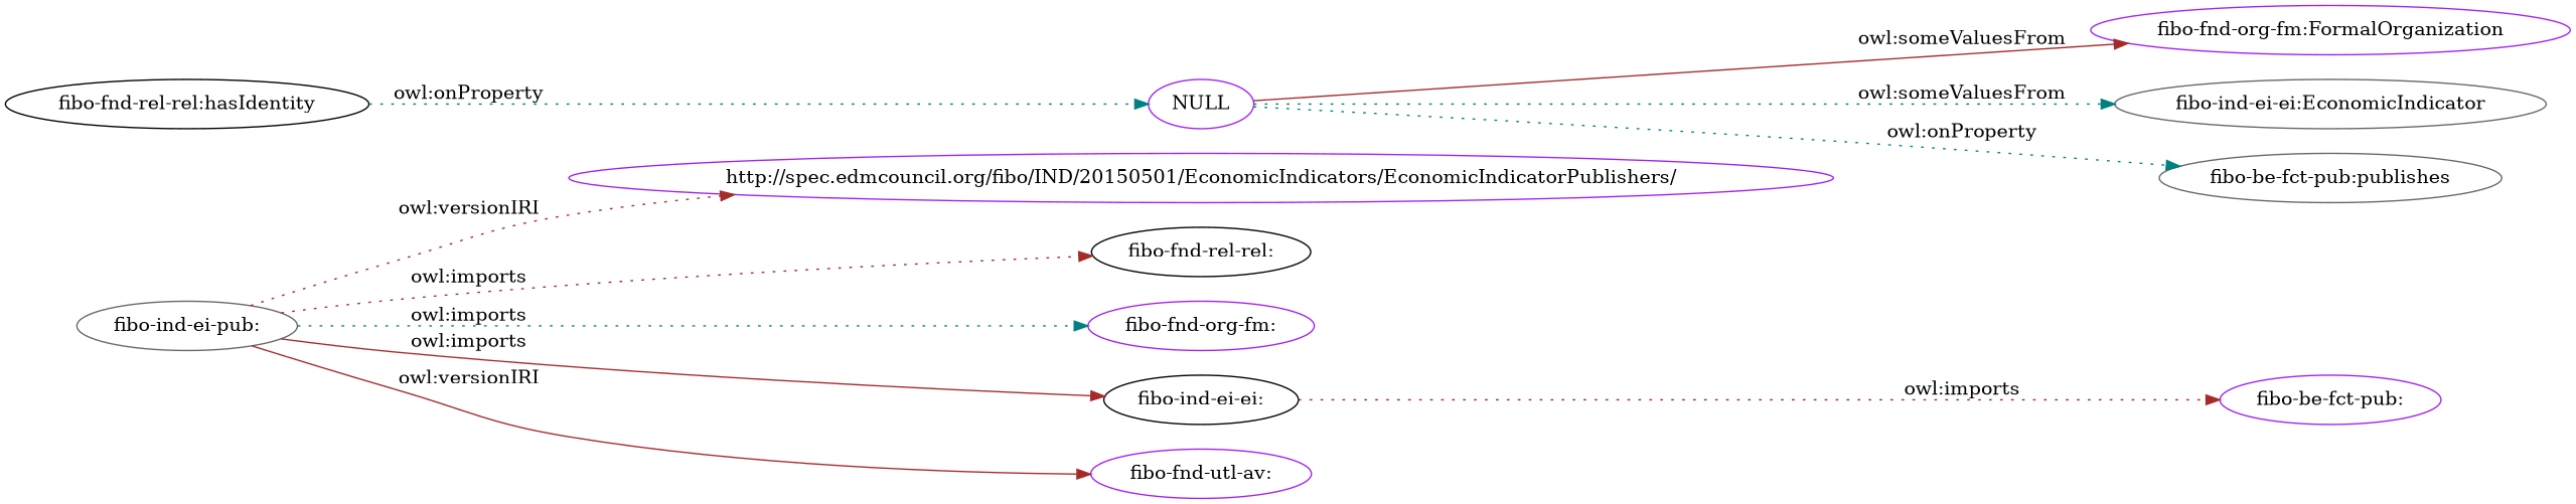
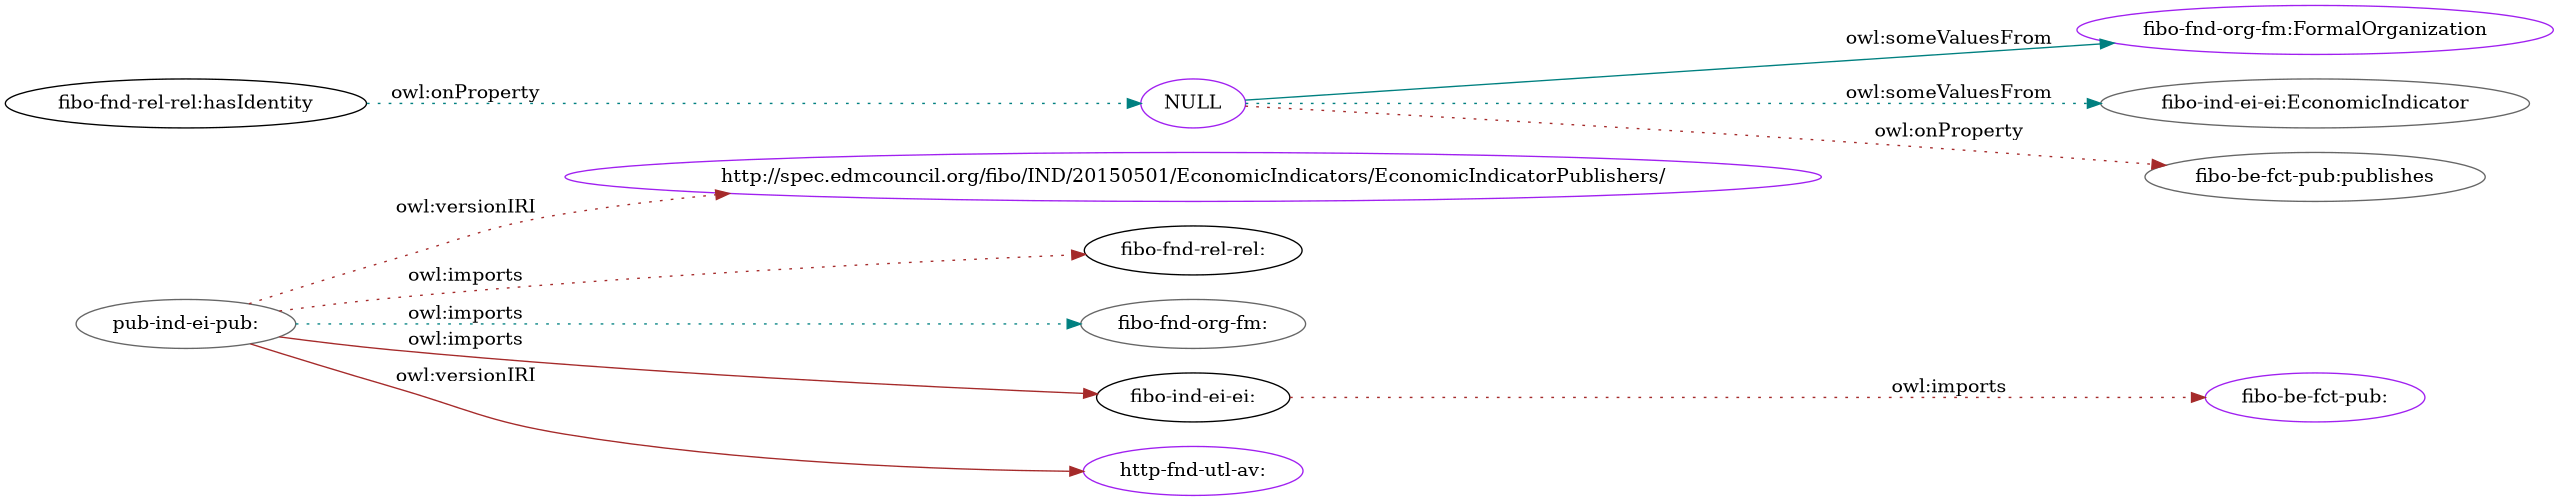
  digraph {
    rankdir=LR
    node [color=purple]
    edge [color=brown style=dotted]
-   "fibo-ind-ei-pub:" [color=gray40]
+   "fibo-ind-ei-pub:" [color=gray40 label="pub-ind-ei-pub:"]
    "http://spec.edmcouncil.org/fibo/IND/20150501/EconomicIndicators/EconomicIndicatorPublishers/"
    "fibo-fnd-rel-rel:" [color=black]
-   "fibo-fnd-org-fm:"
+   "fibo-fnd-org-fm:" [color=gray40]
    "fibo-ind-ei-ei:" [color=black]
-   "fibo-fnd-utl-av:"
+   "fibo-fnd-utl-av:" [label="http-fnd-utl-av:"]
    "fibo-be-fct-pub:"
    NULL
    "fibo-fnd-org-fm:FormalOrganization"
    "fibo-ind-ei-ei:EconomicIndicator" [color=gray40]
    "fibo-be-fct-pub:publishes" [color=gray40]
    "fibo-fnd-rel-rel:hasIdentity" [color=black]
    "fibo-ind-ei-pub:" -> "http://spec.edmcouncil.org/fibo/IND/20150501/EconomicIndicators/EconomicIndicatorPublishers/" [label="owl:versionIRI"]
    "fibo-ind-ei-pub:" -> "fibo-fnd-rel-rel:" [label="owl:imports"]
    "fibo-ind-ei-pub:" -> "fibo-fnd-org-fm:" [color=teal label="owl:imports"]
    "fibo-ind-ei-pub:" -> "fibo-ind-ei-ei:" [label="owl:imports" style=solid]
    "fibo-ind-ei-pub:" -> "fibo-fnd-utl-av:" [label="owl:versionIRI" style=solid]
    "fibo-ind-ei-ei:" -> "fibo-be-fct-pub:" [label="owl:imports"]
-   NULL -> "fibo-fnd-org-fm:FormalOrganization" [label="owl:someValuesFrom" style=solid]
+   NULL -> "fibo-fnd-org-fm:FormalOrganization" [color=teal label="owl:someValuesFrom" style=solid]
    NULL -> "fibo-ind-ei-ei:EconomicIndicator" [color=teal label="owl:someValuesFrom"]
-   NULL -> "fibo-be-fct-pub:publishes" [color=teal label="owl:onProperty"]
+   NULL -> "fibo-be-fct-pub:publishes" [label="owl:onProperty"]
    "fibo-fnd-rel-rel:hasIdentity" -> NULL [color=teal label="owl:onProperty"]
  }
